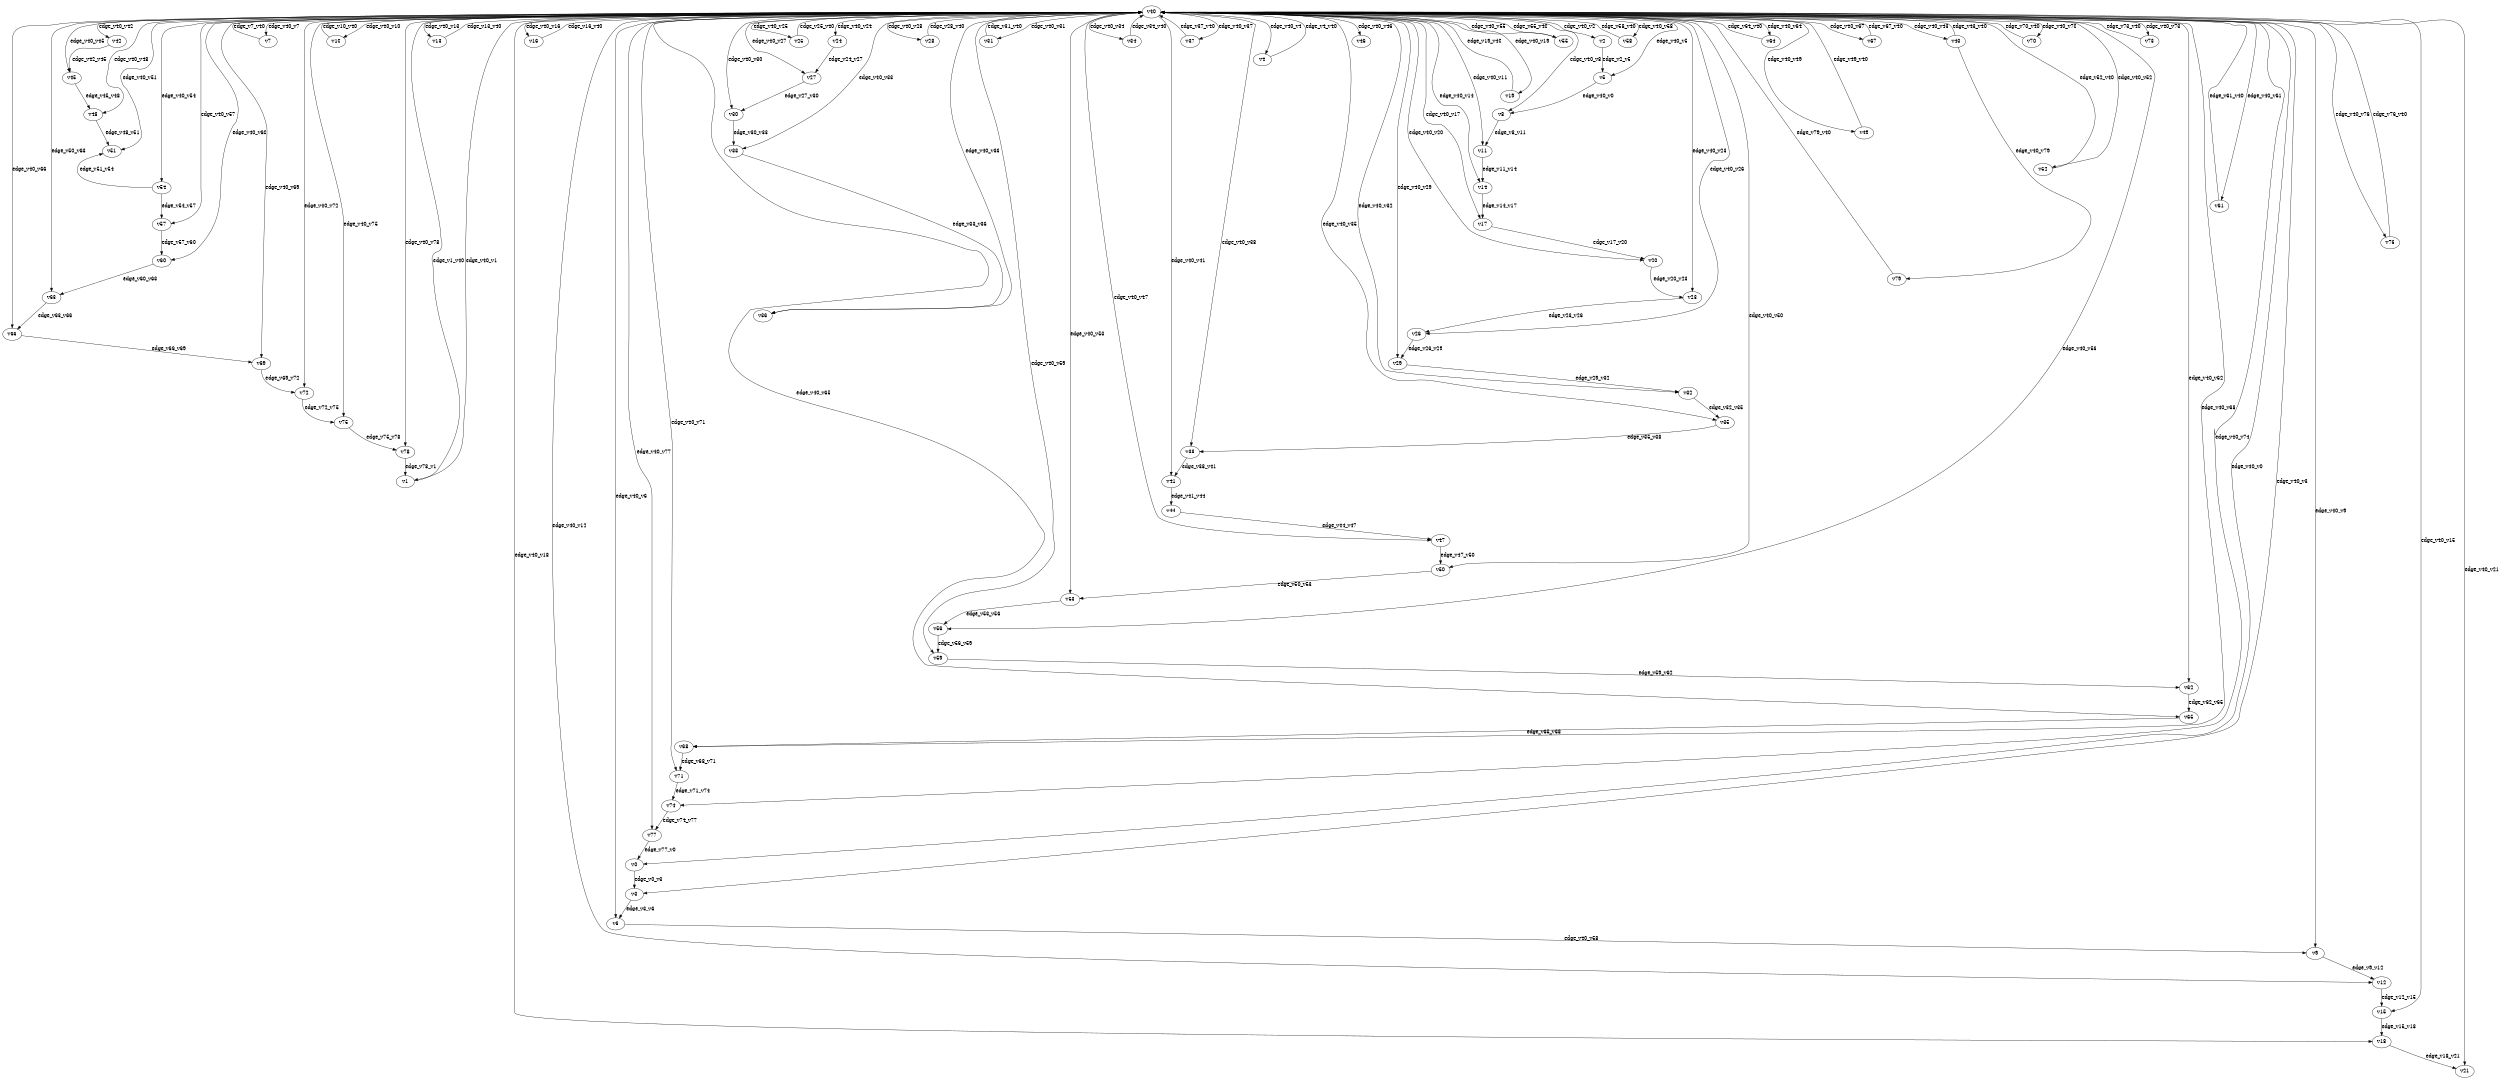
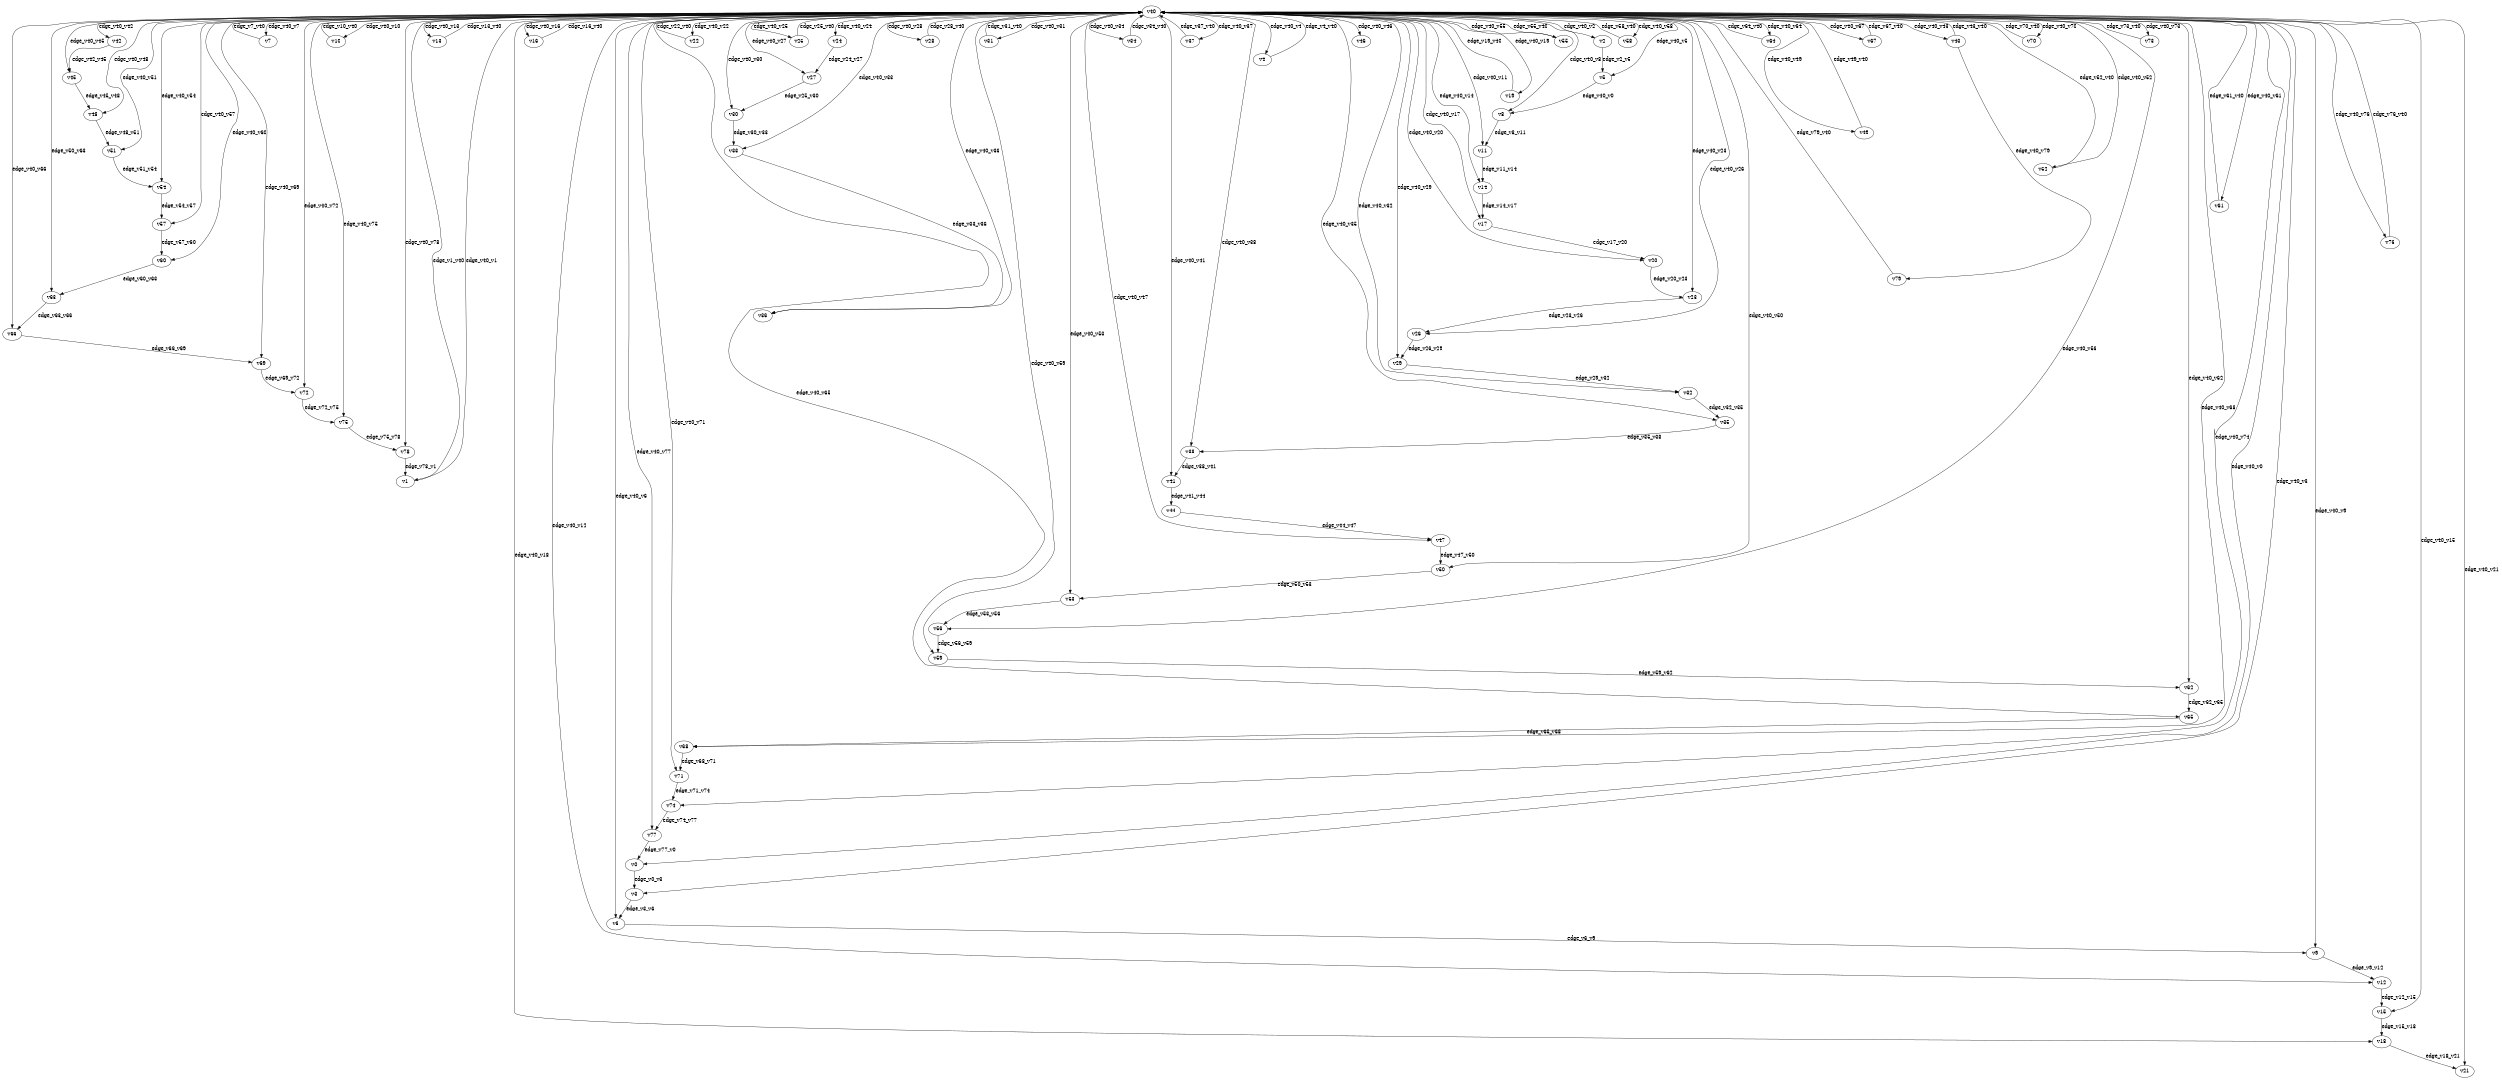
  digraph {
    node [player=0]
    edge [discount=0.931 weight=7.92]
    v3 [player=1]
    v0
    v6
    v1 [player=1]
    v40
    v2
    v5 [player=1]
    v4
    v8
    v9 [player=1]
    v7 [player=1]
    v11 [player=1]
    v12
    v10
    v14
    v15 [player=1]
    v13 [player=1]
    v17 [player=1]
    v18
    v16
    v20
    v21 [player=1]
    v19 [player=1]
    v23 [player=1]
    v24
+   v22
    v26
    v27 [player=1]
    v25 [player=1]
    v29 [player=1]
    v30
    v28
    v32
    v33 [player=1]
    v31 [player=1]
    v35 [player=1]
    v36
    v34
    v38
    v37 [player=1]
    v41 [player=1]
    v42
    v43 [player=1]
    v45 [player=1]
    v46
    v47 [player=1]
    v48
    v49 [player=1]
    v50
    v51 [player=1]
    v52
    v53 [player=1]
    v54
    v55 [player=1]
    v56
    v57 [player=1]
    v58
    v59 [player=1]
    v60
    v61 [player=1]
    v62
    v63 [player=1]
    v64
    v65 [player=1]
    v66
    v67 [player=1]
    v68
    v69 [player=1]
    v70
    v71 [player=1]
    v72
    v73 [player=1]
    v74
    v75 [player=1]
    v76
    v77 [player=1]
    v78
    v44
    v79 [player=1]
    v3 -> v6 [label=edge_v3_v6 weight=4.72]
    v0 -> v3 [label=edge_v0_v3 weight=2.15]
-   v6 -> v9 [label=edge_v40_v58 weight=-0.70]
+   v6 -> v9 [label=edge_v6_v9 weight=-0.70]
    v1 -> v40 [label=edge_v1_v40 weight=-7.72]
    v40 -> v3 [label=edge_v40_v3 weight=-0.43]
    v40 -> v0 [label=edge_v40_v0 weight=-3.54]
    v40 -> v6 [label=edge_v40_v6 weight=7.54]
    v40 -> v1 [label=edge_v40_v1 weight=-5.67]
    v40 -> v2 [label=edge_v40_v2 weight=-2.91]
    v40 -> v5 [label=edge_v40_v5 weight=-2.28]
    v40 -> v4 [label=edge_v40_v4 weight=-2.17]
    v40 -> v8 [label=edge_v40_v8 weight=-3.04]
    v40 -> v9 [label=edge_v40_v9 weight=9.43]
    v40 -> v7 [label=edge_v40_v7 weight=3.91]
    v40 -> v11 [label=edge_v40_v11]
    v40 -> v12 [label=edge_v40_v12 weight=-2.00]
    v40 -> v10 [label=edge_v40_v10 weight=9.64]
    v40 -> v14 [label=edge_v40_v14 weight=-1.96]
    v40 -> v15 [label=edge_v40_v15 weight=4.16]
    v40 -> v13 [label=edge_v40_v13 weight=6.37]
    v40 -> v17 [label=edge_v40_v17 weight=5.89]
    v40 -> v18 [label=edge_v40_v18 weight=3.32]
    v40 -> v16 [label=edge_v40_v16 weight=5.60]
    v40 -> v20 [label=edge_v40_v20 weight=-1.59]
    v40 -> v21 [label=edge_v40_v21 weight=5.65]
    v40 -> v19 [label=edge_v40_v19 weight=-4.53]
    v40 -> v23 [label=edge_v40_v23 weight=7.11]
    v40 -> v24 [label=edge_v40_v24 weight=4.90]
+   v40 -> v22 [label=edge_v40_v22 weight=1.05]
    v40 -> v26 [label=edge_v40_v26 weight=0.35]
    v40 -> v27 [label=edge_v40_v27 weight=-2.81]
    v40 -> v25 [label=edge_v40_v25 weight=8.94]
    v40 -> v29 [label=edge_v40_v29 weight=9.18]
    v40 -> v30 [label=edge_v40_v30 weight=8.93]
    v40 -> v28 [label=edge_v40_v28 weight=4.52]
    v40 -> v32 [label=edge_v40_v32 weight=-0.85]
    v40 -> v33 [label=edge_v40_v33 weight=-2.51]
    v40 -> v31 [label=edge_v40_v31 weight=3.47]
    v40 -> v35 [label=edge_v40_v35 weight=-0.05]
    v40 -> v36 [label=edge_v40_v36 weight=-4.35]
    v40 -> v34 [label=edge_v40_v34 weight=3.00]
    v40 -> v38 [label=edge_v40_v38 weight=-5.33]
    v40 -> v37 [label=edge_v40_v37 weight=8.09]
    v40 -> v41 [label=edge_v40_v41 weight=7.94]
    v40 -> v42 [label=edge_v40_v42 weight=-2.73]
    v40 -> v43 [label=edge_v40_v43 weight=6.49]
    v40 -> v45 [label=edge_v40_v45 weight=-4.06]
    v40 -> v46 [label=edge_v40_v46 weight=1.85]
    v40 -> v47 [label=edge_v40_v47 weight=-1.24]
    v40 -> v48 [label=edge_v40_v48 weight=-5.81]
    v40 -> v49 [label=edge_v40_v49 weight=-5.85]
    v40 -> v50 [label=edge_v40_v50 weight=4.70]
    v40 -> v51 [label=edge_v40_v51 weight=-2.88]
    v40 -> v52 [label=edge_v40_v52 weight=-3.68]
    v40 -> v53 [label=edge_v40_v53 weight=8.50]
    v40 -> v54 [label=edge_v40_v54 weight=8.64]
    v40 -> v55 [label=edge_v40_v55 weight=7.77]
    v40 -> v56 [label=edge_v40_v56 weight=-2.20]
    v40 -> v57 [label=edge_v40_v57 weight=5.28]
    v40 -> v58 [label=edge_v40_v58 weight=8.00]
    v40 -> v59 [label=edge_v40_v59 weight=0.17]
    v40 -> v60 [label=edge_v40_v60 weight=-0.08]
    v40 -> v61 [label=edge_v40_v61 weight=-4.86]
    v40 -> v62 [label=edge_v40_v62 weight=8.69]
    v40 -> v63 [label=edge_v50_v63 weight=2.67]
    v40 -> v64 [label=edge_v40_v64 weight=3.44]
    v40 -> v65 [label=edge_v40_v65 weight=-5.85]
    v40 -> v66 [label=edge_v40_v66 weight=7.00]
    v40 -> v67 [label=edge_v40_v67 weight=2.73]
    v40 -> v68 [label=edge_v40_v68 weight=-1.69]
    v40 -> v69 [label=edge_v40_v69 weight=-3.65]
    v40 -> v70 [label=edge_v40_v70 weight=3.25]
    v40 -> v71 [label=edge_v40_v71 weight=-3.52]
    v40 -> v72 [label=edge_v40_v72 weight=4.52]
    v40 -> v73 [label=edge_v40_v73 weight=7.74]
    v40 -> v74 [label=edge_v40_v74 weight=-3.52]
    v40 -> v75 [label=edge_v40_v75 weight=3.31]
    v40 -> v76 [label=edge_v40_v76 weight=-2.02]
    v40 -> v77 [label=edge_v40_v77 weight=6.01]
    v40 -> v78 [label=edge_v40_v78 weight=8.22]
    v2 -> v5 [label=edge_v2_v5 weight=3.89]
    v5 -> v8 [label=edge_v40_v0 weight=0.52]
    v4 -> v40 [label=edge_v4_v40 weight=-2.95]
    v8 -> v11 [label=edge_v8_v11 weight=3.40]
    v9 -> v12 [label=edge_v9_v12 weight=-1.40]
    v7 -> v40 [label=edge_v7_v40 weight=1.59]
    v11 -> v14 [label=edge_v11_v14 weight=2.03]
    v12 -> v15 [label=edge_v12_v15 weight=6.59]
    v10 -> v40 [label=edge_v10_v40 weight=11.10]
    v14 -> v17 [label=edge_v14_v17 weight=6.93]
    v15 -> v18 [label=edge_v15_v18 weight=6.80]
    v13 -> v40 [label=edge_v13_v40 weight=5.04]
    v17 -> v20 [label=edge_v17_v20 weight=4.71]
    v18 -> v21 [label=edge_v18_v21 weight=-0.22]
    v16 -> v40 [label=edge_v16_v40 weight=4.06]
    v20 -> v23 [label=edge_v20_v23 weight=6.34]
    v19 -> v40 [label=edge_v19_v40 weight=-2.20]
    v23 -> v26 [label=edge_v23_v26 weight=-0.20]
    v24 -> v27 [label=edge_v24_v27 weight=-2.01]
+   v22 -> v40 [label=edge_v22_v40 weight=-1.12]
    v26 -> v29 [label=edge_v26_v29 weight=2.76]
-   v27 -> v30 [label=edge_v27_v30 weight=0.98]
+   v27 -> v30 [label=edge_v25_v30 weight=0.98]
    v25 -> v40 [label=edge_v25_v40 weight=10.01]
    v29 -> v32 [label=edge_v29_v32 weight=-2.95]
    v30 -> v33 [label=edge_v30_v33 weight=2.80]
    v28 -> v40 [label=edge_v28_v40 weight=5.54]
    v32 -> v35 [label=edge_v32_v35 weight=-1.93]
    v33 -> v36 [label=edge_v33_v36 weight=0.46]
    v31 -> v40 [label=edge_v31_v40 weight=4.03]
    v35 -> v38 [label=edge_v35_v38 weight=-0.04]
    v34 -> v40 [label=edge_v34_v40 weight=4.17]
    v38 -> v41 [label=edge_v38_v41 weight=4.67]
    v37 -> v40 [label=edge_v37_v40 weight=11.09]
    v41 -> v44 [label=edge_v41_v44 weight=2.37]
    v42 -> v45 [label=edge_v42_v45 weight=5.27]
    v43 -> v40 [label=edge_v43_v40]
    v43 -> v79 [label=edge_v40_v79 weight=-5.39]
    v45 -> v48 [label=edge_v45_v48 weight=0.52]
    v47 -> v50 [label=edge_v47_v50 weight=3.73]
    v48 -> v51 [label=edge_v48_v51 weight=0.78]
    v49 -> v40 [label=edge_v49_v40 weight=-3.10]
    v50 -> v53 [label=edge_v50_v53 weight=3.04]
-   v54 -> v51 [label=edge_v51_v54 weight=6.45]
+   v51 -> v54 [label=edge_v51_v54 weight=6.45]
    v52 -> v40 [label=edge_v52_v40 weight=-1.48]
    v53 -> v56 [label=edge_v53_v56 weight=-2.33]
    v54 -> v57 [label=edge_v54_v57 weight=6.01]
    v55 -> v40 [label=edge_v55_v40 weight=8.89]
    v56 -> v59 [label=edge_v56_v59 weight=4.77]
    v57 -> v60 [label=edge_v57_v60 weight=2.62]
    v58 -> v40 [label=edge_v58_v40 weight=8.68]
    v59 -> v62 [label=edge_v59_v62 weight=0.69]
    v60 -> v63 [label=edge_v60_v63 weight=-1.62]
    v61 -> v40 [label=edge_v61_v40 weight=-4.14]
    v62 -> v65 [label=edge_v62_v65 weight=3.80]
    v63 -> v66 [label=edge_v63_v66 weight=-2.64]
    v64 -> v40 [label=edge_v64_v40 weight=1.14]
    v65 -> v68 [label=edge_v65_v68 weight=-2.65]
    v66 -> v69 [label=edge_v66_v69 weight=-1.02]
    v67 -> v40 [label=edge_v67_v40 weight=5.70]
    v68 -> v71 [label=edge_v68_v71 weight=2.49]
    v69 -> v72 [label=edge_v69_v72 weight=-1.27]
    v70 -> v40 [label=edge_v70_v40 weight=3.06]
    v71 -> v74 [label=edge_v71_v74 weight=2.06]
    v72 -> v75 [label=edge_v72_v75 weight=2.55]
    v73 -> v40 [label=edge_v73_v40 weight=6.50]
    v74 -> v77 [label=edge_v74_v77 weight=4.36]
    v75 -> v78 [label=edge_v75_v78 weight=3.84]
    v76 -> v40 [label=edge_v76_v40 weight=-0.11]
    v77 -> v0 [label=edge_v77_v0 weight=0.00]
    v78 -> v1 [label=edge_v78_v1 weight=1.38]
    v44 -> v47 [label=edge_v44_v47 weight=1.14]
    v79 -> v40 [label=edge_v79_v40 weight=-7.93]
  }
